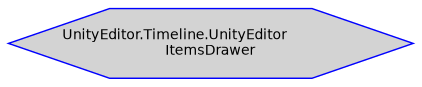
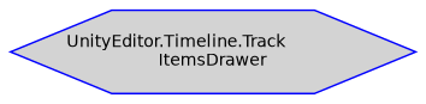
  digraph {
    rankdir=LR
-   n1 [color=blue fillcolor=lightgrey fontname=Helvetica fontsize=10 height=0.2 label="UnityEditor.Timeline.UnityEditor\lItemsDrawer" shape=hexagon style=filled width=0.4]
+   n1 [color=blue fillcolor=lightgrey fontname=Helvetica fontsize=10 height=0.2 label="UnityEditor.Timeline.Track\lItemsDrawer" shape=hexagon style=filled width=0.4]
  }
